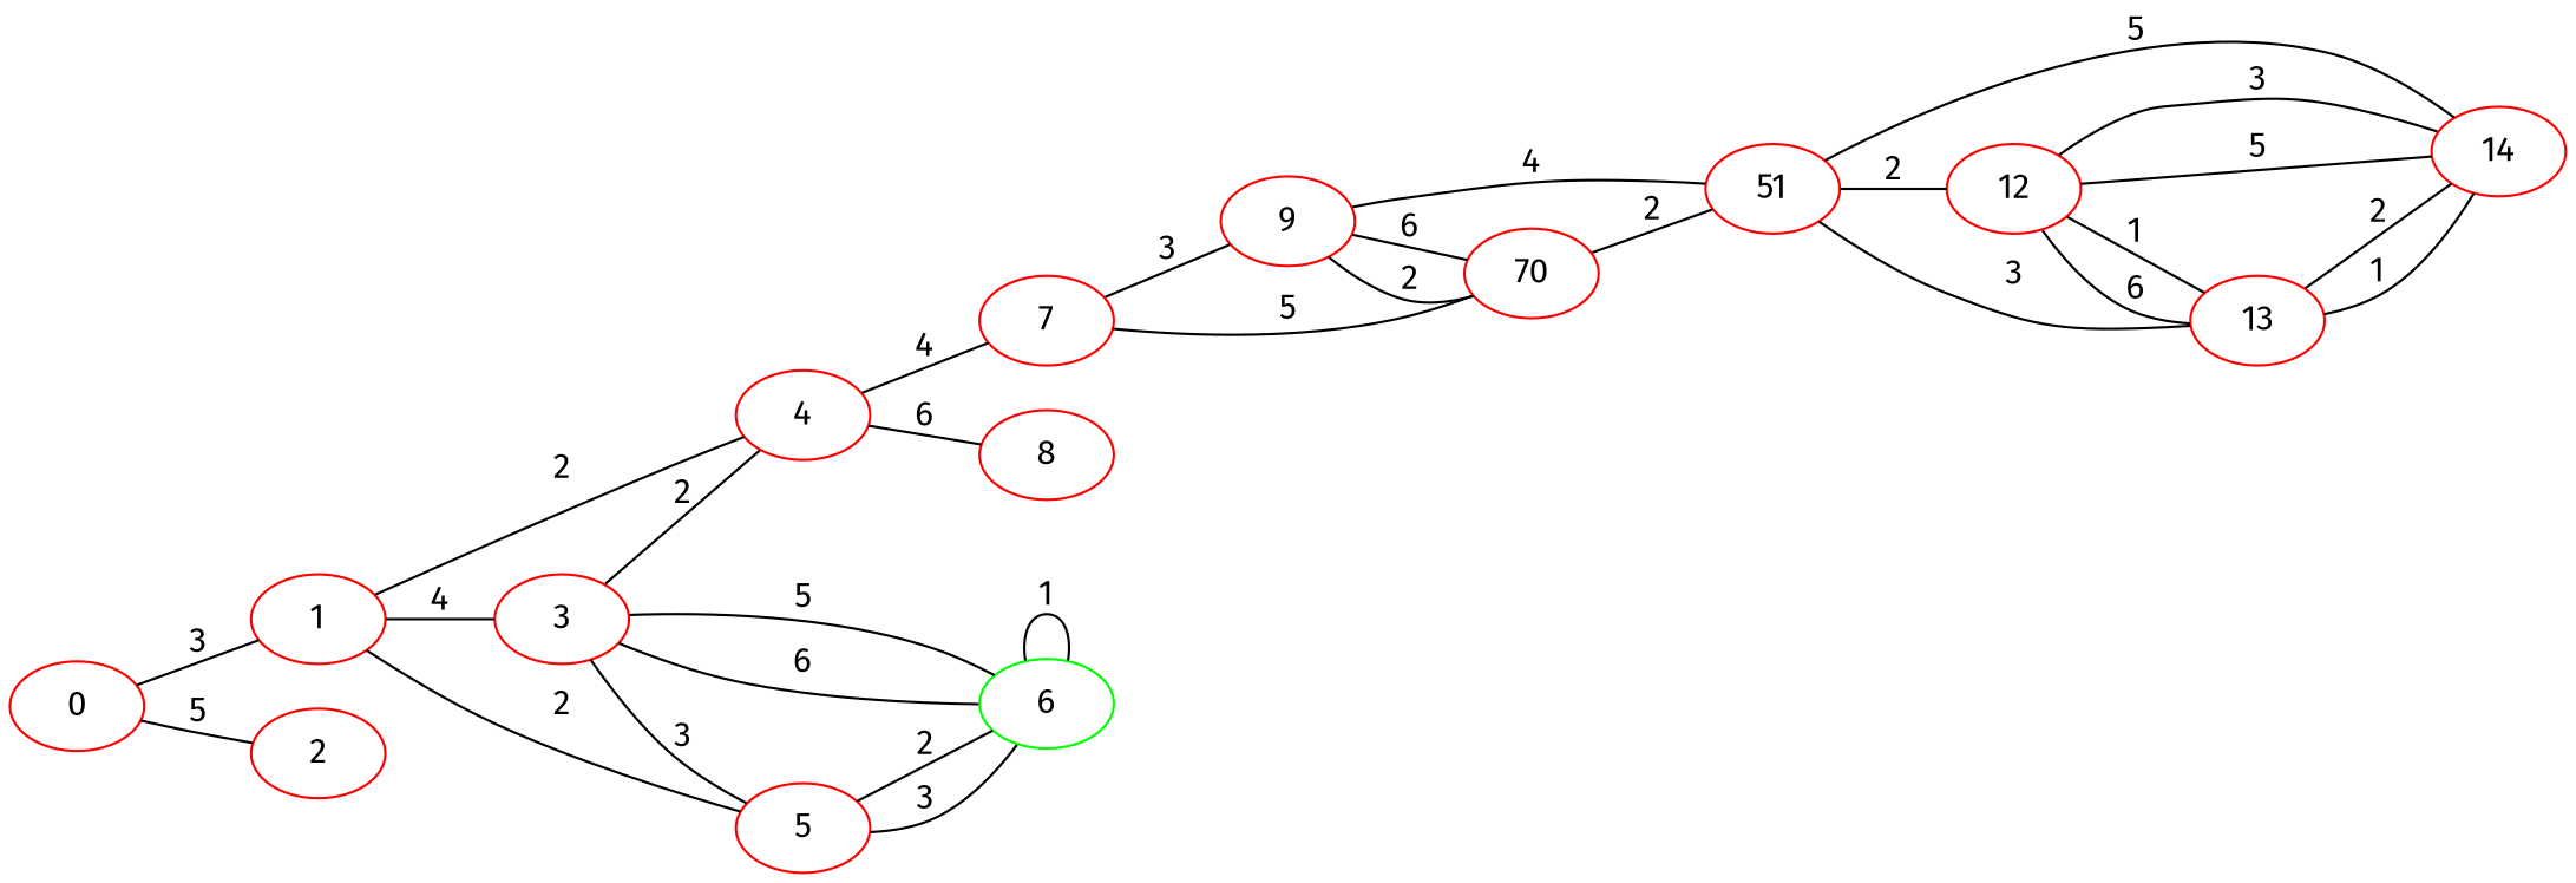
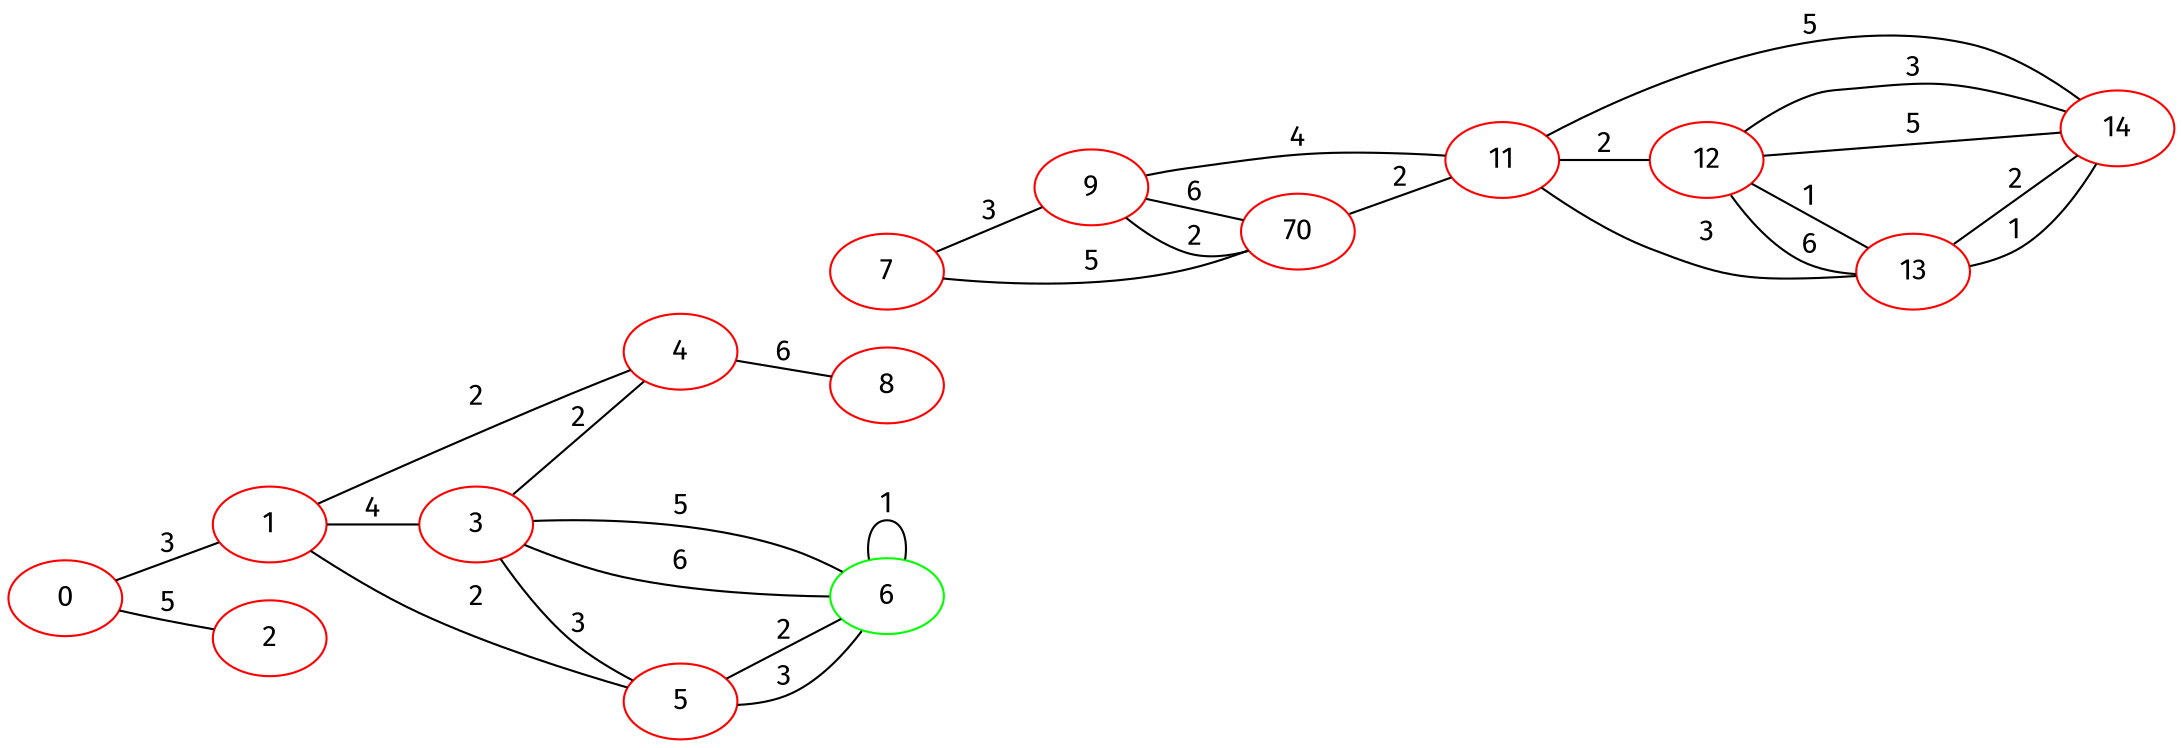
  graph {
    fontname="Fira Sans"
    rankdir=LR
    node [color=red fontname="Fira Sans" weight=1]
    edge [fontname="Fira Sans"]
    0
    1
    2
    3
    4
    5
    6 [color=green weight=2]
    7
    8
    9
    n11 [label=70]
-   11 [label=51]
+   11
    12
    13
    14
    0 -- 1 [label=3]
    0 -- 2 [label=5]
    1 -- 3 [label=4]
    1 -- 4 [label=2]
    1 -- 5 [label=2]
    3 -- 4 [label=2]
    3 -- 5 [label=3]
    3 -- 6 [label=5]
    3 -- 6 [label=6]
-   4 -- 7 [label=4]
    4 -- 8 [label=6]
    5 -- 6 [label=2]
    5 -- 6 [label=3]
    6 -- 6 [label=1]
    7 -- 9 [label=3]
    7 -- n11 [label=5]
    9 -- n11 [label=6]
    9 -- n11 [label=2]
    9 -- 11 [label=4]
    n11 -- 11 [label=2]
    11 -- 12 [label=2]
    11 -- 13 [label=3]
    11 -- 14 [label=5]
    12 -- 13 [label=1]
    12 -- 13 [label=6]
    12 -- 14 [label=3]
    12 -- 14 [label=5]
    13 -- 14 [label=2]
    13 -- 14 [label=1]
  }
